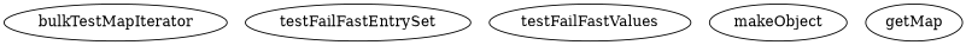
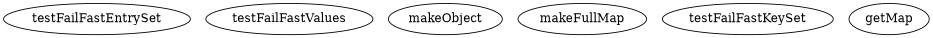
  digraph {
-   bulkTestMapIterator
    testFailFastEntrySet
    testFailFastValues
    makeObject
+   makeFullMap
+   testFailFastKeySet
    getMap
  }
